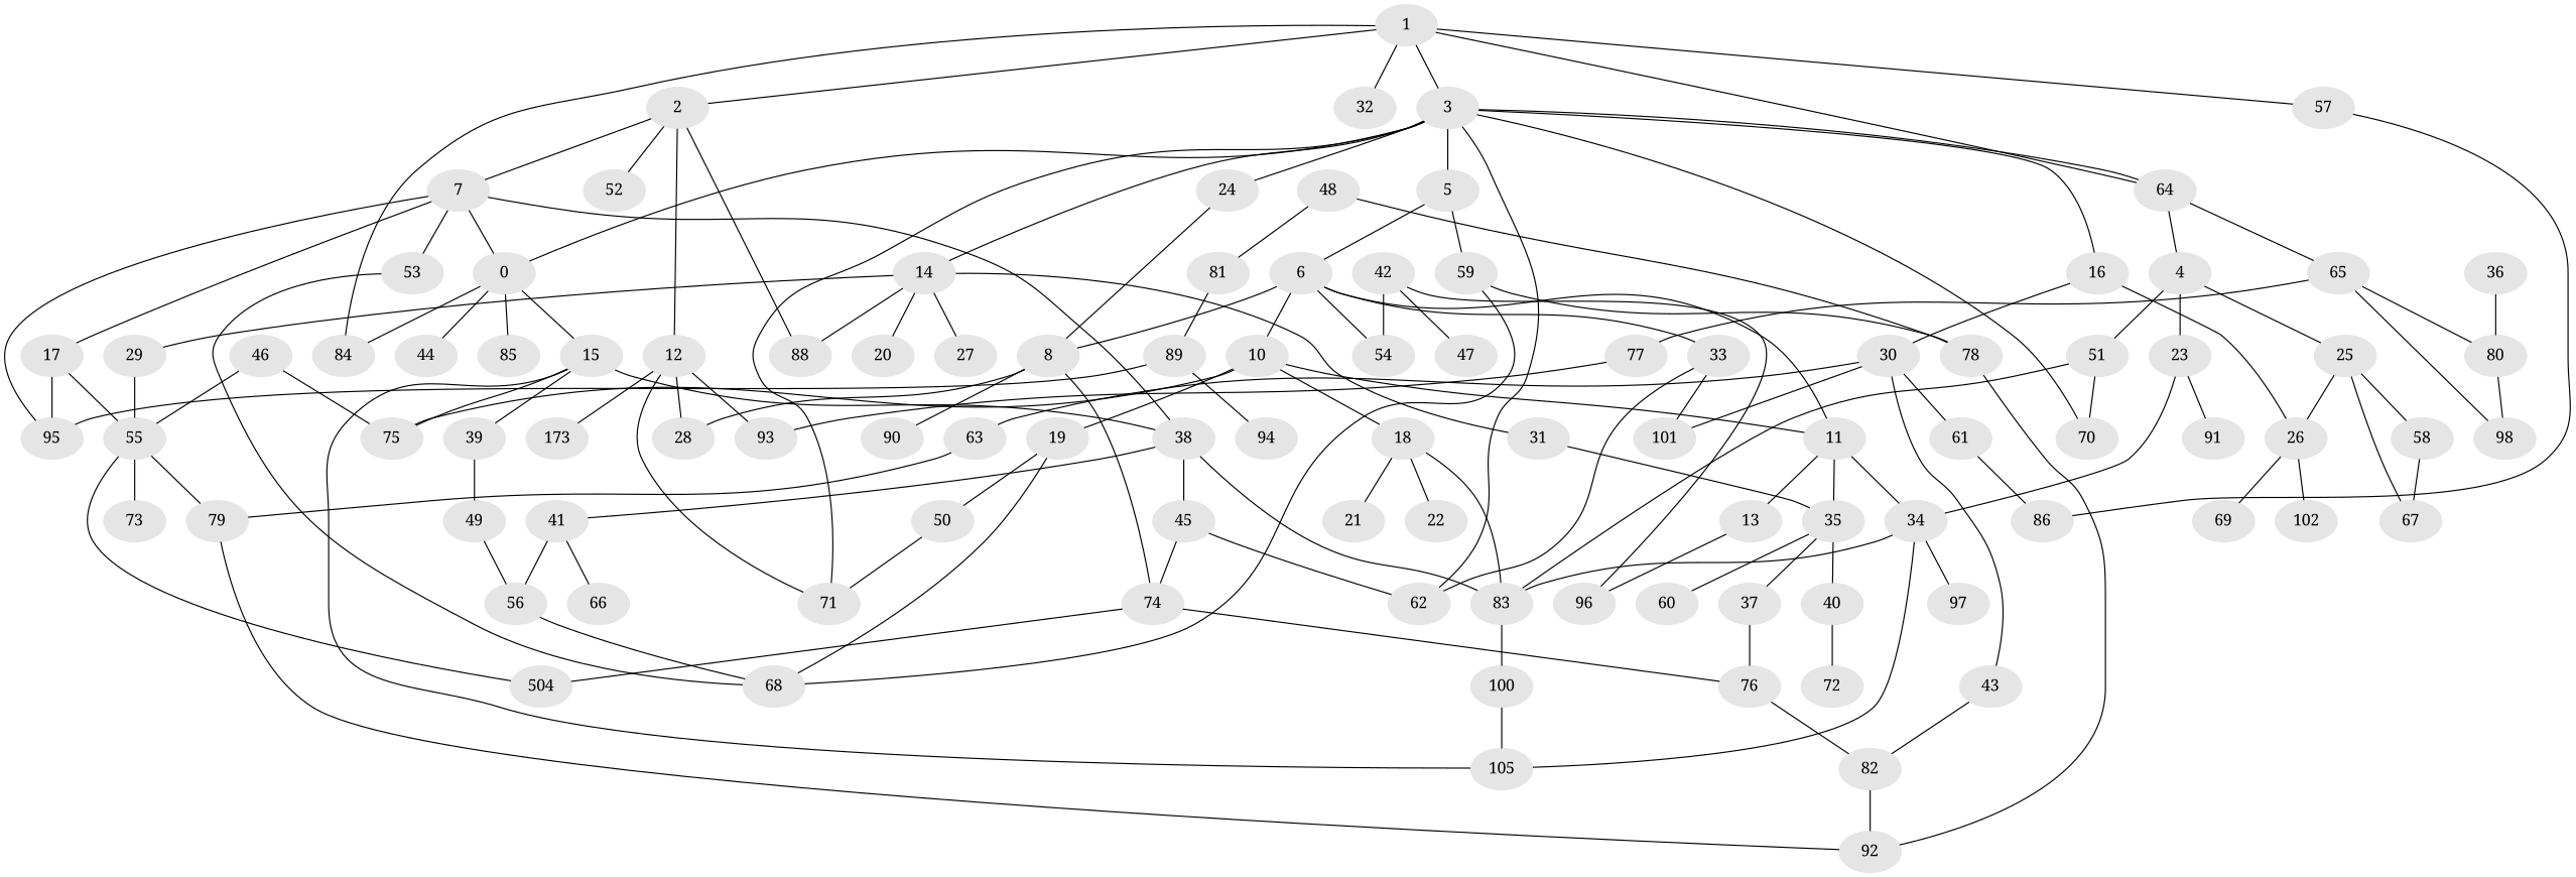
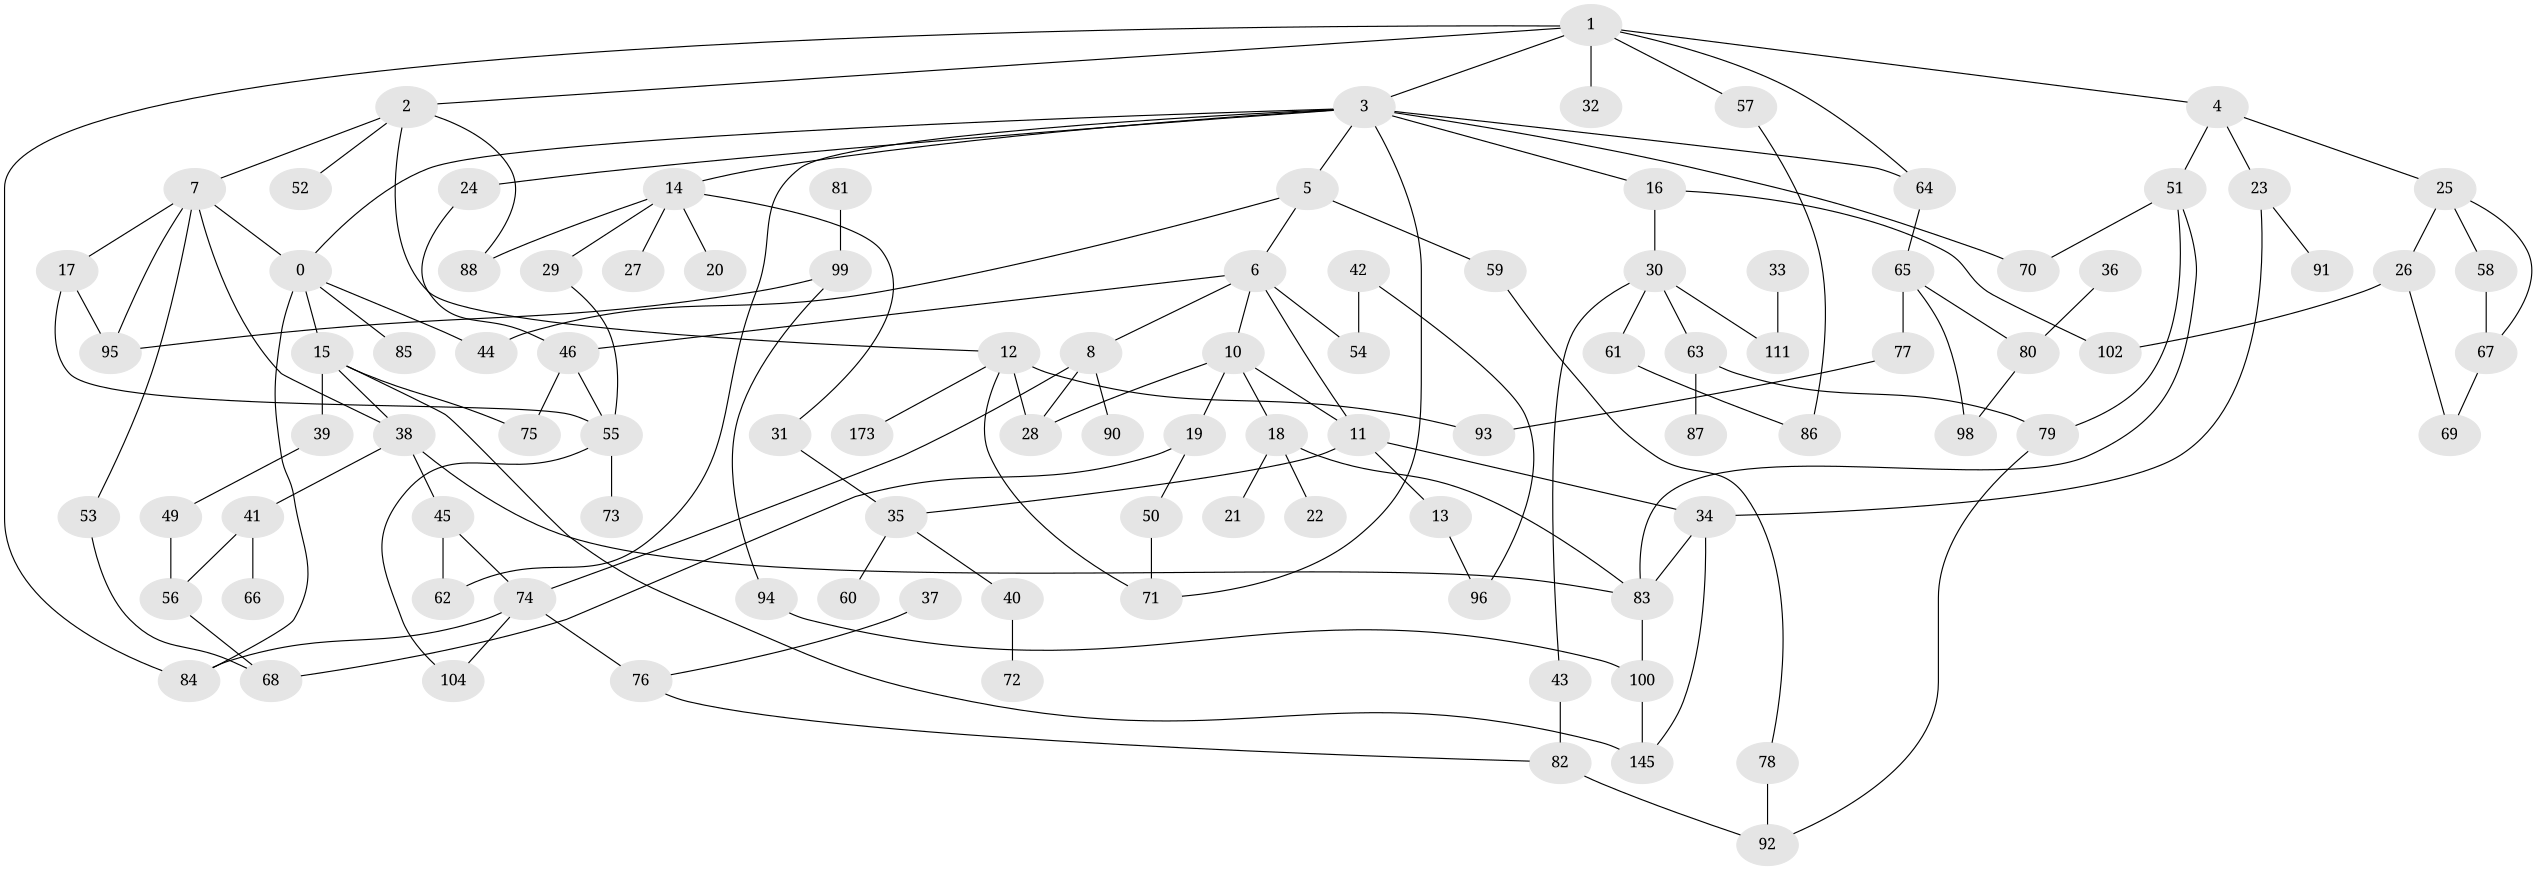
  graph {
    fontname="Noto Serif"
    node [color=gray90 fontname="Noto Serif" style=filled]
    edge [fontname="Noto Serif"]
    1
    2
    3
    4
    32
    57
    64
    84
    7
    12
    52
    88
    5
    n14 [label=0]
    14
    16
    24
    62
    70
    71
    23
    25
    51
    86
    65
    17
    38
    53
    95
    28
    93
    n32 [label=173]
    6
    44
    59
    15
    85
    20
    27
    29
    31
    26
    30
    46
    42
    54
    96
-   47
    34
    91
    58
    67
    83
    79
    8
    10
    11
    33
    68
    78
    74
    90
    18
    19
    13
    35
-   101
+   101 [label=111]
    55
    41
    45
    76
-   104 [label=504]
+   104
    39
    75
-   105
+   105 [label=145]
    21
    22
    50
-   97
    37
    40
    60
    49
-   48
    81
    69
    102
    43
    61
    63
    73
    56
    100
    92
    82
+   87
    36
    80
    72
    98
    66
-   89
+   89 [label=99]
    77
    94
    1 -- 2
    1 -- 3
-   64 -- 4
+   1 -- 4
    1 -- 32
    1 -- 57
    1 -- 64
    1 -- 84
    2 -- 7
    2 -- 12
    2 -- 52
    2 -- 88
    3 -- 64
    3 -- 5
    3 -- n14
    3 -- 14
    3 -- 16
    3 -- 24
    3 -- 62
    3 -- 70
    3 -- 71
    4 -- 23
    4 -- 25
    4 -- 51
    57 -- 86
    64 -- 65
    7 -- n14
    7 -- 17
    7 -- 38
    7 -- 53
    7 -- 95
    12 -- 71
    12 -- 28
    12 -- 93
    12 -- n32
    5 -- 6
+   5 -- 44
    5 -- 59
    n14 -- 84
    n14 -- 44
    n14 -- 15
    n14 -- 85
    14 -- 88
    14 -- 20
    14 -- 27
    14 -- 29
    14 -- 31
-   16 -- 26
+   16 -- 102
    16 -- 30
-   24 -- 8
+   24 -- 46
    23 -- 34
    23 -- 91
    25 -- 26
    25 -- 58
    25 -- 67
    51 -- 70
    51 -- 83
-   55 -- 79
+   51 -- 79
    65 -- 80
    65 -- 98
    65 -- 77
    17 -- 95
    17 -- 55
    38 -- 83
    38 -- 41
    38 -- 45
    53 -- 68
    6 -- 54
    6 -- 8
    6 -- 10
    6 -- 11
-   6 -- 33
-   59 -- 68
+   6 -- 46
    59 -- 78
    15 -- 38
    15 -- 39
    15 -- 75
    15 -- 105
    29 -- 55
    31 -- 35
    26 -- 69
    26 -- 102
    30 -- 101
    30 -- 43
    30 -- 61
    30 -- 63
    46 -- 55
    46 -- 75
    42 -- 54
    42 -- 96
-   42 -- 47
    34 -- 83
    34 -- 105
-   34 -- 97
    58 -- 67
+   67 -- 69
    83 -- 100
    79 -- 92
    8 -- 28
    8 -- 74
    8 -- 90
-   10 -- 75
+   10 -- 28
    10 -- 11
    10 -- 18
    10 -- 19
    11 -- 34
    11 -- 13
    11 -- 35
-   33 -- 62
    33 -- 101
    78 -- 92
+   74 -- 84
    74 -- 76
    74 -- 104
    18 -- 83
    18 -- 21
    18 -- 22
    19 -- 68
    19 -- 50
    13 -- 96
-   35 -- 37
    35 -- 40
    35 -- 60
    55 -- 104
    55 -- 73
    41 -- 56
    41 -- 66
    45 -- 62
    45 -- 74
    76 -- 82
    39 -- 49
    50 -- 71
    37 -- 76
    40 -- 72
    49 -- 56
-   48 -- 78
-   48 -- 81
    81 -- 89
    43 -- 82
    61 -- 86
    63 -- 79
+   63 -- 87
    56 -- 68
    100 -- 105
    82 -- 92
    36 -- 80
    80 -- 98
    89 -- 95
    89 -- 94
    77 -- 93
+   94 -- 100
  }
